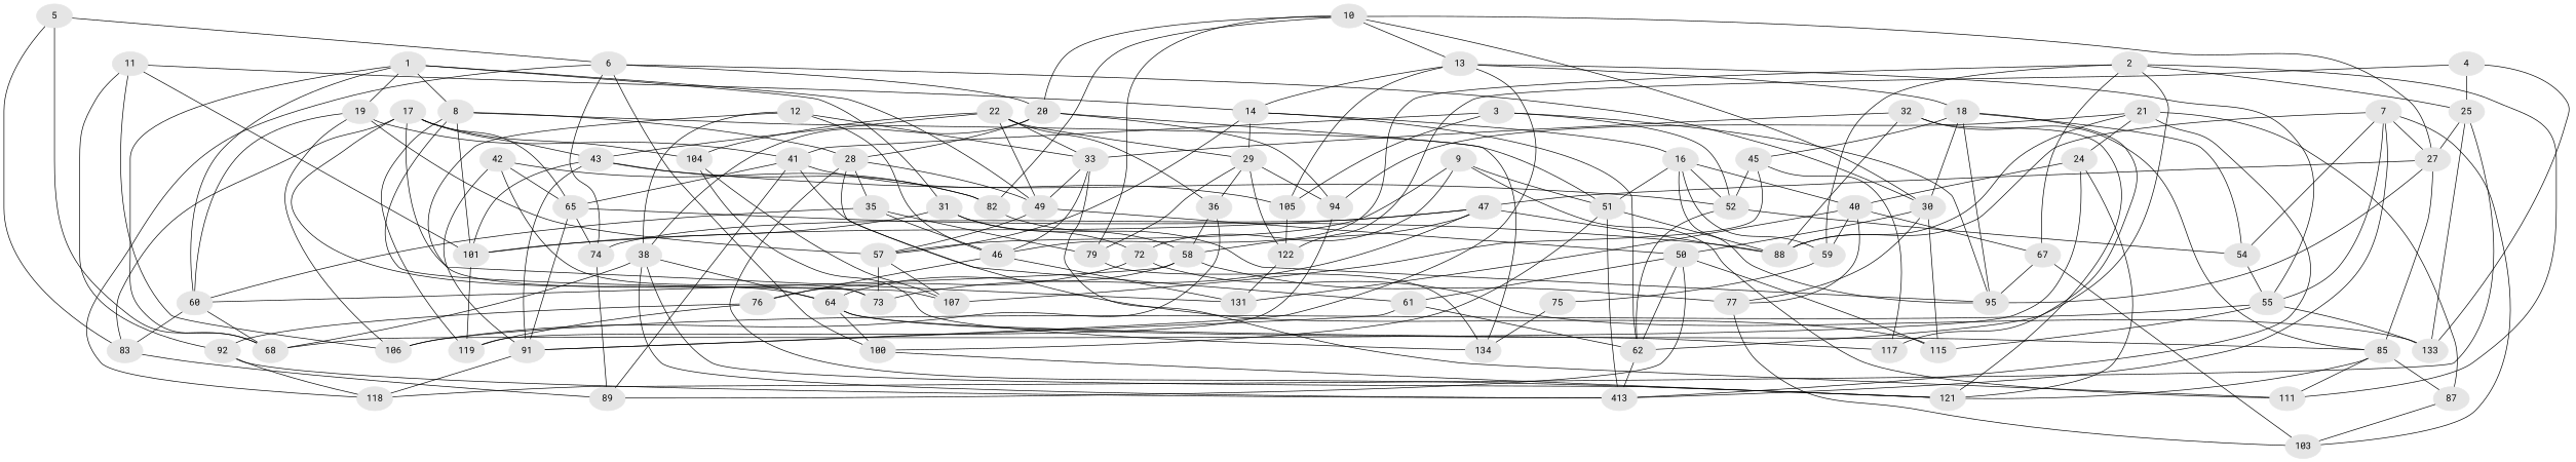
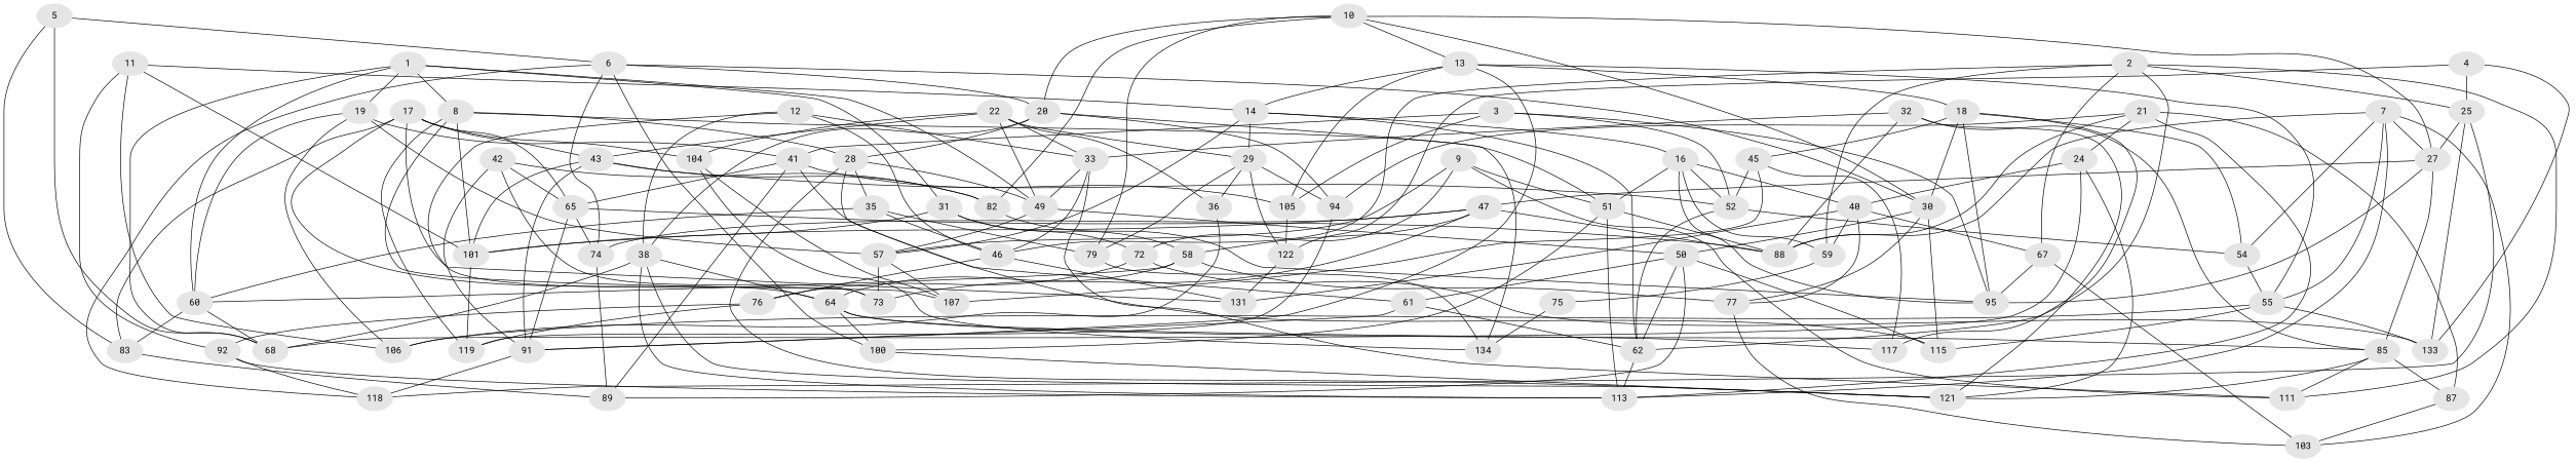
  graph {
    fontname="Roboto Mono"
    node [color=gray90 fontname="Roboto Mono" style=filled]
    edge [fontname="Roboto Mono"]
    1 [super="+90"]
    8 [super="+15"]
    19 [super="+126"]
    31
    49 [super="+69"]
    60 [super="+136"]
    68 [super="+99"]
    28 [super="+53"]
    51 [super="+135"]
    101 [super="+108"]
    107
    119
    41 [super="+114"]
    57 [super="+66"]
    106
    72
    58 [super="+128"]
    50 [super="+96"]
    83
    2 [super="+84"]
    25 [super="+26"]
    46 [super="+129"]
    59
    62 [super="+123"]
    67
    111
    133
    118
    27 [super="+80"]
    131
    76
    75
-   113 [super="+130" label=413]
+   113 [super="+130"]
    95 [super="+132"]
    103
    105
    65 [super="+71"]
    61
    89
    3
    52 [super="+116"]
    54
    122
    4
    6 [super="+137"]
    20 [super="+23"]
    30 [super="+34"]
    74
    100
    5
    38 [super="+63"]
    94
    134
    115
    77
    121 [super="+125"]
    7 [super="+93"]
    55 [super="+124"]
    88 [super="+109"]
    47 [super="+78"]
    85 [super="+110"]
    35
    9
    73
    10 [super="+44"]
    13 [super="+81"]
    79
    82
    14 [super="+70"]
    18 [super="+112"]
    91 [super="+97"]
    16 [super="+127"]
    29 [super="+48"]
    11
    92
    33 [super="+39"]
    12
    64 [super="+120"]
    45
    117
    40 [super="+98"]
    36
    17 [super="+56"]
    43 [super="+102"]
    104
    21 [super="+86"]
    24
    87
    22 [super="+37"]
    32
    42
    1 -- 8
    1 -- 19
    1 -- 31
    1 -- 49
    1 -- 60
    1 -- 68
    8 -- 28
    8 -- 51
    8 -- 101
    8 -- 107
    8 -- 119
    19 -- 60
    19 -- 41
    19 -- 57
    19 -- 106
    31 -- 101
    31 -- 72
    31 -- 58
    49 -- 57
    49 -- 50
    60 -- 68
    60 -- 83
    28 -- 49
    28 -- 115
    28 -- 121
    28 -- 35
    51 -- 113
    51 -- 100
    51 -- 88
    101 -- 119
    41 -- 105
    41 -- 65
    41 -- 61
    41 -- 89
    57 -- 107
    57 -- 73
    72 -- 133
    72 -- 76
    58 -- 60
    58 -- 77
    58 -- 64
    50 -- 62
    50 -- 61
    50 -- 89
    50 -- 115
    83 -- 89
    2 -- 25
    2 -- 46
    2 -- 59
    2 -- 62
    2 -- 67
    2 -- 111
    25 -- 133
    25 -- 118
    25 -- 27
    46 -- 131
    46 -- 76
    59 -- 75
    62 -- 113
    67 -- 95
    67 -- 103
    27 -- 95
    27 -- 47
    27 -- 85
    76 -- 119
    76 -- 92
    75 -- 134
    105 -- 122
    65 -- 74
    65 -- 88
    65 -- 91
    61 -- 62
    61 -- 91
    3 -- 41
    3 -- 95
    3 -- 105
    3 -- 52
    52 -- 62
    52 -- 54
    54 -- 55
    122 -- 131
    4 -- 25 [weight=2]
    4 -- 133
    4 -- 122
    6 -- 118
    6 -- 20
    6 -- 30
    6 -- 74
    6 -- 100
    20 -- 28
    20 -- 38
    20 -- 94
    20 -- 134
    30 -- 50
    30 -- 115
    30 -- 77
    74 -- 89
    100 -- 121
    5 -- 68 [weight=2]
    5 -- 83
    5 -- 6
    38 -- 68
    38 -- 113
    38 -- 121
    38 -- 64
    94 -- 119
    77 -- 103
    7 -- 27
    7 -- 113
    7 -- 103
    7 -- 54
    7 -- 55
    7 -- 88
    55 -- 106
    55 -- 133
    55 -- 115
    47 -- 101
    47 -- 58
    47 -- 74
    47 -- 88
    47 -- 73
    85 -- 111
    85 -- 121
    85 -- 87
    35 -- 60
    35 -- 46
    35 -- 79
    9 -- 51
    9 -- 57
    9 -- 72
    9 -- 111
    10 -- 27
    10 -- 20
    10 -- 30
    10 -- 13
    10 -- 79
    10 -- 82
    13 -- 105
    13 -- 55
    13 -- 14
    13 -- 18
    13 -- 91
    79 -- 134
    82 -- 95
    14 -- 57
    14 -- 62
    14 -- 16
    14 -- 29
    18 -- 95
    18 -- 54
    18 -- 30
    18 -- 45
    18 -- 117
    91 -- 118
    16 -- 51
    16 -- 59
    16 -- 95
    16 -- 52
    16 -- 40
    29 -- 122
    29 -- 94
    29 -- 79
    29 -- 36
    11 -- 101
    11 -- 106
    11 -- 14
    11 -- 92
    92 -- 118
    92 -- 113
    33 -- 49
    33 -- 46
    33 -- 111
    12 -- 46
    12 -- 38
    12 -- 73
    12 -- 33
    64 -- 100
    64 -- 85
    64 -- 117
    45 -- 107
    45 -- 52
    45 -- 117
    40 -- 59
    40 -- 67
    40 -- 131
    40 -- 77
    36 -- 106
-   36 -- 58
    17 -- 83
    17 -- 131
    17 -- 65
    17 -- 64
    17 -- 43
    17 -- 104
    43 -- 101
    43 -- 52
    43 -- 82
    43 -- 91
    104 -- 107
    104 -- 134
    21 -- 113
    21 -- 94
    21 -- 88
    21 -- 24
    21 -- 87 [weight=2]
    24 -- 68
    24 -- 121
    24 -- 40
    87 -- 103
    22 -- 49
    22 -- 29
    22 -- 33
    22 -- 36
    22 -- 43
    22 -- 104
    32 -- 121
    32 -- 88
    32 -- 85
    32 -- 33
    42 -- 65
    42 -- 73
    42 -- 82
    42 -- 91
  }
